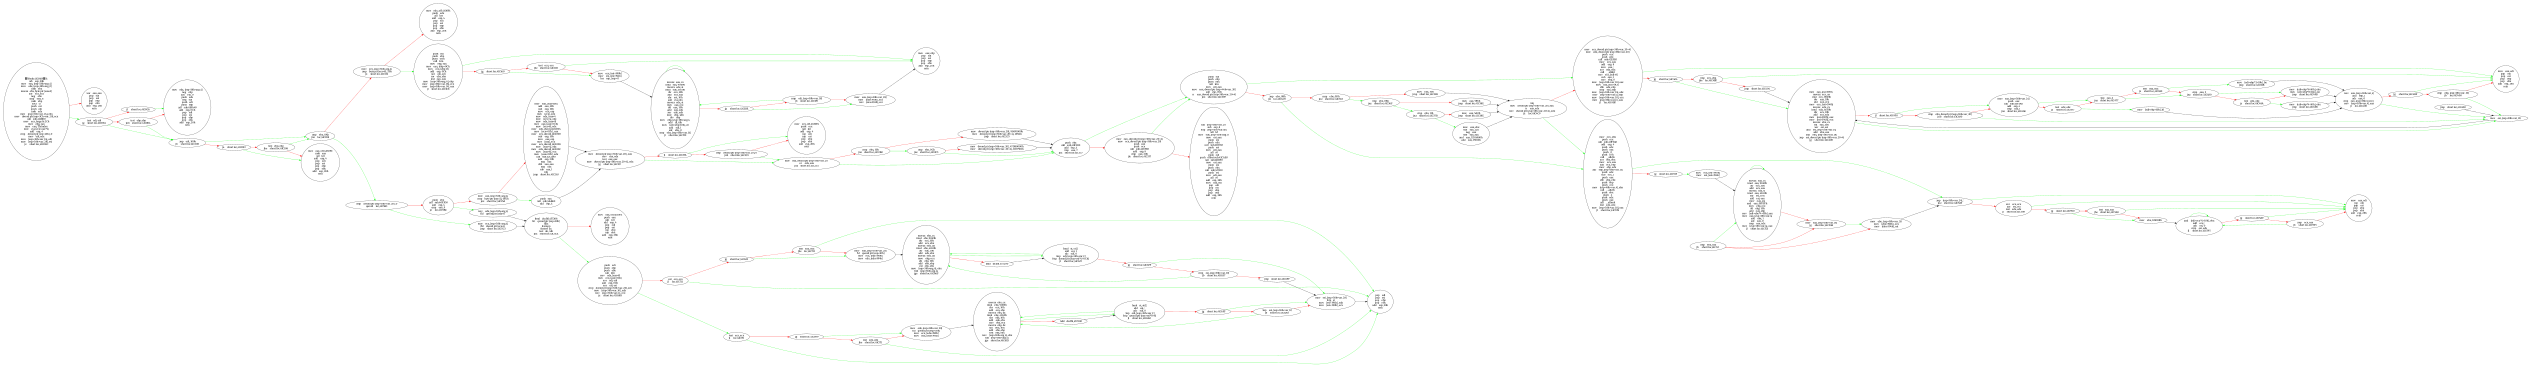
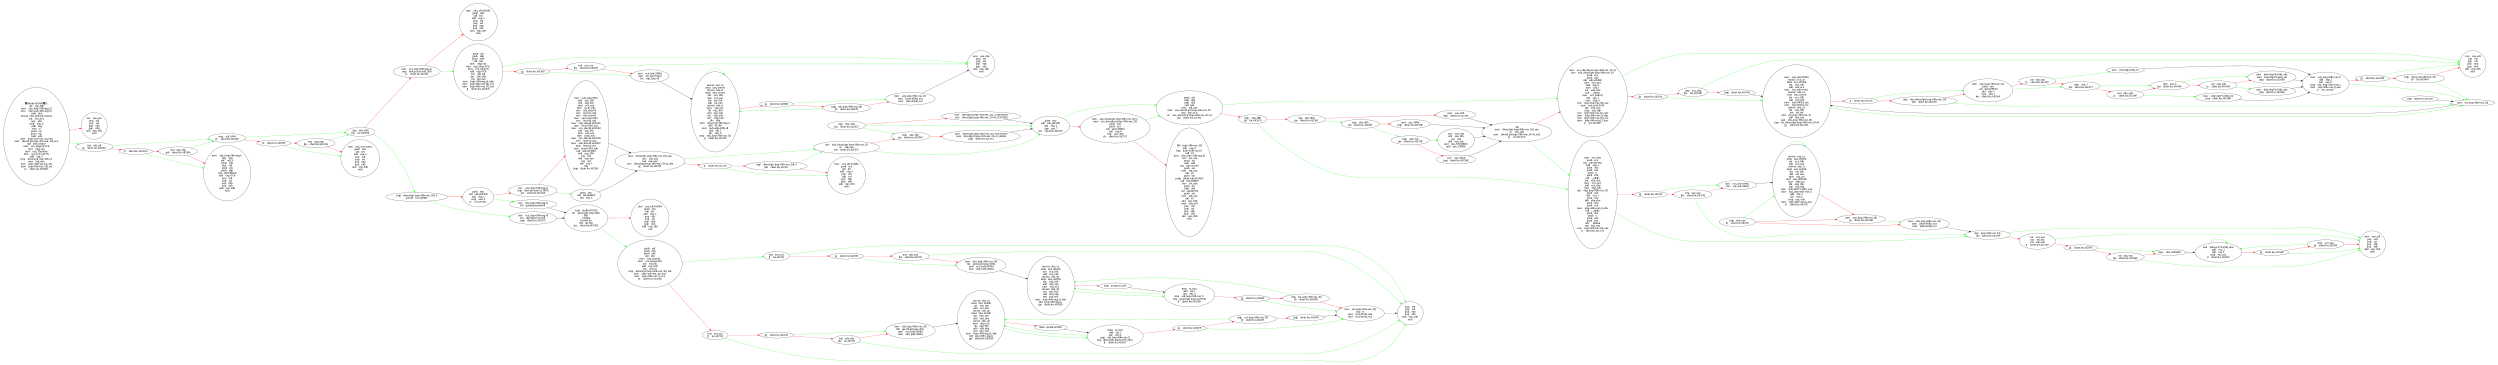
  digraph {
    fontname=Merriweather
    rankdir=LR
    node [fontname=Merriweather]
    edge [color=red fontname=Merriweather]
    n1 [label="58sub_41C06031:\nsub     esp, 28h\nmov     eax, [esp+28h+arg_4]\nmov     edx, [esp+28h+arg_0]\npush    ebx\nmovsx   ebx, byte ptr [eax+2]\nxor     ecx, ecx\nneg     ebx\ncmp     ebx, 8\npush    ebp\nsetz    cl\npush    esi\npush    edi\npush    edx\nmov     [esp+3Ch+var_24], ebx\nmov     dword ptr [esp+3Ch+var_20], ecx\ncall    sub_414BE0\nmov     ecx, large fs:2Ch\nmov     ebp, eax\nmov     eax, TlsIndex\nmov     esi, [ecx+eax*4]\nadd     esp, 4\ncmp     dword ptr [esi+40h], 0\nmov     edi, edx\nmov     [esp+38h+var_14], edi\nmov     [esp+38h+var_28], esi\njz      short loc_41C0BC"]
    n2 [label="xor     eax, eax\npop     edi\npop     esi\npop     ebp\npop     ebx\nadd     esp, 28h\nretn"]
    n3 [label="test    edi, edi\njg      short loc_41C0E4"]
    n4 [label="jl      short loc_41C0C6"]
    n5 [label="cmp     edi, 100h\njb      short loc_41C108"]
    n6 [label="test    ebp, ebp\njnb     short loc_41C0E4"]
    n7 [label="mov     edx, [esp+38h+arg_4]\nneg     ebp\nadc     edi, 0\npush    edx\nneg     edi\npush    edi\npush    ebp\ncall    sub_41BA40\nadd     esp, 0Ch\npop     edi\npop     esi\npop     ebp\npop     ebx\nadd     esp, 28h\nretn"]
    n8 [label="ja      short loc_41C0F2"]
    n9 [label="cmp     ebx, 0Ah\njnz     loc_41C1D8"]
    n10 [label="test    ebp, ebp\njbe     short loc_41C108"]
    n11 [label="mov     eax, off_4630FC\npush    eax\ncall    krr\nadd     esp, 4\npop     edi\npop     esi\npop     ebp\npop     ebx\nadd     esp, 28h\nretn"]
    n12 [label="mov     ecx, [esp+38h+arg_4]\ncmp     byte ptr [ecx+8], 20h\njz      short loc_41C132"]
    n13 [label="cmp     dword ptr [esp+38h+var_20], 0\nqword     loc_41C5B3"]
    n14 [label="mov     edx, off_4630F4\npush    edx\ncall    krr\nadd     esp, 4\npop     edi\npop     esi\npop     ebp\npop     ebx\nadd     esp, 28h\nretn"]
    n15 [label="push    edi\npush    ebp\npush    0Ah\ncall    ktn\nmov     ebp, eax\nmov     eax, [ebp+0Ch]\nmov     ecx, [ebp+8]\nadd     esp, 0Ch\nxor     edi, edi\nxor     ebx, ebx\ntest    eax, eax\nmov     [esp+38h+arg_4], ebp\nmov     [esp+38h+var_18], ecx\nmov     [esp+38h+var_14], eax\njl      short loc_41C1CE"]
    n16 [label="push    ebx\ncall    sub_40F3D0\nadd     esp, 4\ncmp     eax, 9\njz      loc_41C5BC"]
    n17 [label="mov     ecx, [esp+38h+arg_4]\nfld     dword ptr [ecx+8]\njmp     short loc_41C5C3"]
    n18 [label="jg      short loc_41C160"]
    n19 [label="mov     eax, ebp\npop     edi\npop     esi\npop     ebp\npop     ebx\nadd     esp, 28h\nretn"]
    n20 [label="test    ecx, ecx\njbe     short loc_41C1CE"]
    n21 [label="mov     ecx, [esi+390h]\nmov     esi, [esi+394h]\nlea     esp, [esp+0]"]
    n22 [label="movzx   eax, cx\nimul    eax, 9069h\nmovzx   edx, si\nimul    edx, 4650h\nshr     ecx, 10h\nadd     ecx, eax\nshr     esi, 10h\nadd     esi, edx\nmovzx   edx, si\nmov     eax, ecx\nshl     eax, 10h\nadd     eax, edx\nxor     edx, edx\nmov     ebp, 1Ah\ndiv     ebp\nmov     ebp, [esp+38h+arg_4]\nadd     dl, 61h\nmov     [edi+ebp+10h], dl\nadd     edi, 1\nadc     ebx, 0\ncmp     ebx, [esp+38h+var_14]\njl      short loc_41C170"]
    n23 [label="jg      short loc_41C1BE"]
    n24 [label="cmp     edi, [esp+38h+var_18]\njb      short loc_41C170"]
    n25 [label="mov     eax, [esp+38h+var_28]\nmov     [eax+390h], ecx\nmov     [eax+394h], esi"]
    n26 [label="mov     eax, [esp+38h+arg_4]\ncmp     byte ptr [eax+2], 0FEh\njnz     short loc_41C25A"]
    n27 [label="mov     edx, [esp+38h+arg_4]\nfld     qword ptr [edx+8]"]
    n28 [label="fmul    ds:dbl_457208\nfst     qword ptr [esp+30h]\nfldz\nfcompp\nfnstsw  ax\ntest    ah, 41h\njnz     short loc_41C5EE"]
    n29 [label="mov     edx, [eax+10h]\nadd     eax, 10h\nsub     esp, 10h\nmov     ecx, esp\nmov     [ecx], edx\nmov     edx, [eax+4]\nmov     [ecx+4], edx\nmov     edx, [eax+8]\nmov     eax, [eax+0Ch]\nmov     [ecx+8], edx\nmov     edx, dword_4E2004\nmov     [ecx+0Ch], eax\nmov     ecx, dword_4E2000\nsub     esp, 10h\nmov     eax, esp\nmov     [eax], ecx\nmov     ecx, dword_4E2008\nmov     [eax+4], edx\nmov     edx, dword_4E200C\nmov     [eax+8], ecx\nmov     [eax+0Ch], edx\ncall    sub_42CDA0\nadd     esp, 20h\nneg     eax\nsbb     eax, eax\nneg     eax\nsub     eax, 1\ncdq\njmp     short loc_41C263"]
    n30 [label="push    eax\ncall    sub_414BE0\nadd     esp, 4"]
    n31 [label="mov     dword ptr [esp+38h+var_20], eax\nmov     eax, edx\ntest    eax, eax\nmov     dword ptr [esp+38h+var_20+4], edx\njg      short loc_41C291"]
    n32 [label="jl      short loc_41C27A"]
    n33 [label="mov     edx, dword ptr [esp+38h+var_20]\nor      edx, eax\njnz     short loc_41C2C5"]
    n34 [label="cmp     dword ptr [esp+38h+var_20], 0\njnb     short loc_41C291"]
    n35 [label="mov     ecx, off_4630F4\npush    ecx\ncall    krr\nadd     esp, 4\npop     edi\npop     esi\npop     ebp\npop     ebx\nadd     esp, 28h\nretn"]
    n36 [label="cmp     ebx, 10h\njnz     short loc_41C2B0"]
    n37 [label="push    ebx\ncall    sub_40F3D0\nadd     esp, 4\ncmp     eax, 7\njnz     short loc_41C337"]
    n38 [label="mov     dword ptr [esp+38h+var_20], 914F0000h\nmov     dword ptr [esp+38h+var_20+4], 4E94h\njmp     short loc_41C2C5"]
    n39 [label="cmp     ebx, 0Ch\njnz     short loc_41C2C5"]
    n40 [label="mov     eax, dword ptr [esp+38h+var_20+4]\nmov     ecx, dword ptr [esp+38h+var_20]\npush    eax\npush    ecx\ncall    sub_42E5E0\nadd     esp, 8\ncmp     eax, 20h\njle     short loc_41C337"]
    n41 [label="push    edi\npush    ebp\npush    ebx\ncall    ktn\nmov     edi, eax\nmov     eax, dword ptr [esp+44h+var_20]\nadd     esp, 0Ch\nor      eax, dword ptr [esp+38h+var_20+4]\njnz     short loc_41C39F"]
    n42 [label="mov     dword ptr [esp+38h+var_20], 47DB0000h\nmov     dword ptr [esp+38h+var_20+4], 1C075E1h"]
    n43 [label="fild    [esp+38h+var_20]\nsub     esp, 8\nfstp    [esp+40h+var_40]\ncall    kf\nmov     edx, [esp+40h+arg_0]\nmov     esi, eax\npush    esi\npush    edx\ncall    sub_41C060\npush    esi\nmov     edi, eax\ncall    r0\npush    edi\npush    offset sub_42CAE0\ncall    sub_411BF0\nmov     esi, eax\npush    esi\npush    ebx\ncall    sub_417310\npush    esi\nmov     edi, eax\ncall    r0\nadd     esp, 28h\nmov     eax, edi\npop     edi\npop     esi\npop     ebp\npop     ebx\nadd     esp, 28h\nretn"]
    n44 [label="cmp     ebx, 0Bh\njle     loc_41C4C9"]
    n45 [label="mov     ecx, dword ptr [esp+38h+var_20+4]\nmov     edx, dword ptr [esp+38h+var_20]\npush    ecx\npush    edx\ncall    sub_42E5E0\nmov     ecx, eax\nadd     esp, 8\nmov     eax, 1\nxor     edx, edx\ncall    __allshl\nmov     ecx, [edi+8]\nsub     eax, 1\nmov     ebp, 0\nmov     [esp+38h+var_18], eax\nmov     eax, [edi+0Ch]\nsbb     edx, ebp\ncmp     eax, ebp\nmov     [esp+38h+var_14], edx\nmov     [esp+38h+var_4], ebp\nmov     [esp+38h+var_10], ecx\nmov     [esp+38h+var_C], eax\njl      loc_41C4BF"]
    n46 [label="cmp     ebx, 0Dh\njnz     short loc_41C363"]
    n47 [label="mov     ecx, ebx\npush    ecx\ncall    sub_40F3A0\nadd     esp, 4\npush    edx\npush    eax\npush    0\npush    10h\ncall    __alldiv\nxor     ebx, ebx\nmov     ecx, eax\nadd     ecx, ebp\nmov     ebp, edx\nadc     ebp, [esp+38h+var_14]\npush    edx\nsub     ecx, 1\npush    eax\nsbb     ebp, ebx\npush    ebp\npush    ecx\nmov     [esp+48h+var_4], ebx\ncall    __alldiv\npush    ebx\npush    4\npush    edx\npush    eax\ncall    __allmul\ntest    edx, edx\nmov     [esp+38h+var_18], eax\njl      short loc_41C57B"]
    n48 [label="jg      short loc_41C404"]
    n49 [label="mov     eax, edi\npop     edi\npop     esi\npop     ebp\npop     ebx\nadd     esp, 28h\nretn"]
    n50 [label="mov     eax, 30h\njmp     short loc_41C38E"]
    n51 [label="cmp     ebx, 0Eh\njnz     short loc_41C36F"]
    n52 [label="jg      short loc_41C515"]
    n53 [label="cmp     [esp+38h+var_24], 1\njnz     short loc_41C5A9"]
    n54 [label="cdq\nmov     dword ptr [esp+38h+var_20], eax\nor      eax, edx\nmov     dword ptr [esp+38h+var_20+4], edx\njz      loc_41C4C9"]
    n55 [label="mov     eax, 5B5h\njmp     short loc_41C38E"]
    n56 [label="cmp     ebx, 11h\njnz     short loc_41C37B"]
    n57 [label="mov     eax, 5A0h\njmp     short loc_41C38E"]
    n58 [label="mov     eax, ebx\nsub     eax, 12h\nneg     eax\nsbb     eax, eax\nand     eax, 5250A80h\nadd     eax, 15180h"]
    n59 [label="cmp     ecx, ebp\njbe     loc_41C4BF"]
    n60 [label="mov     eax, [esi+390h]\nmovzx   ecx, ax\nimul    ecx, 9069h\nshr     eax, 10h\nadd     eax, ecx\nmov     ecx, [esi+394h]\nmovzx   edx, cx\nimul    edx, 4650h\nshr     ecx, 10h\nadd     ecx, edx\nmov     [esi+390h], eax\nmov     [esi+394h], ecx\nmovzx   ebx, cx\nshl     eax, 10h\nxor     esi, esi\nand     esi, [esp+38h+var_14]\nadd     ebx, eax\nand     ebx, [esp+38h+var_18]\ncmp     esi, dword ptr [esp+38h+var_20+4]\njg      short loc_41C400"]
    n61 [label="jmp     short loc_41C404"]
    n62 [label="mov     esi, [esp+38h+var_28]"]
    n63 [label="jl      short loc_41C458"]
    n64 [label="jmp     short loc_41C400"]
    n65 [label="cmp     ebx, dword ptr [esp+38h+var_20]\njnb     short loc_41C400"]
    n66 [label="mov     eax, [esp+38h+var_24]\npush    eax\ncall    sub_40F3A0\nadd     esp, 4\ncmp     eax, 1\njnz     short loc_41C46E"]
    n67 [label="test    edx, edx\njz      short loc_41C497"]
    n68 [label="cmp     eax, 2\njnz     short loc_41C477"]
    n69 [label="mov     [edi+ebp+10h], bl"]
    n70 [label="test    edx, edx\njz      short loc_41C490"]
    n71 [label="cmp     eax, 5\njnz     short loc_41C480"]
    n72 [label="mov     eax, [esp+38h+var_4]\nadd     ebp, 1\nadc     eax, 0\ncmp     eax, [esp+38h+var_C]\nmov     [esp+38h+var_4], eax\njl      loc_41C400"]
    n73 [label="mov     [edi+ebp*2+10h], bx\njmp     short loc_41C49B"]
    n74 [label="test    edx, edx\njz      short loc_41C48A"]
    n75 [label="mov     [edi+ebp*8+10h], ebx\nmov     [edi+ebp*8+14h], esi\njmp     short loc_41C49B"]
    n76 [label="mov     [edi+ebp*4+10h], ebx\njmp     short loc_41C49B"]
    n77 [label="jg      short loc_41C4BF"]
    n78 [label="cmp     ebp, [esp+38h+var_10]\njb      loc_41C400"]
+   n79 [label="test    eax, eax\njbe     short loc_41C57B"]
    n80 [label="mov     ecx, [esi+390h]\nmov     esi, [esi+394h]"]
    n81 [label="xor     ecx, ecx\nxor     esi, esi\ntest    edx, edx\njl      short loc_41C5A9"]
    n82 [label="mov     eax, edi\npop     edi\npop     esi\npop     ebp\npop     ebx\nadd     esp, 28h\nretn"]
    n83 [label="movzx   eax, cx\nimul    eax, 9069h\nshr     ecx, 10h\nadd     ecx, eax\nmovzx   eax, si\nimul    eax, 4650h\nshr     esi, 10h\nadd     esi, eax\nmov     eax, esi\nand     eax, 0FFFFh\nmov     ebp, ecx\nshl     ebp, 10h\nadd     eax, ebp\nmov     [edi+ebx*4+10h], eax\nmov     eax, [esp+38h+var_4]\nadd     ebx, 1\nadc     eax, 0\ncmp     eax, edx\nmov     [esp+38h+var_4], eax\njl      short loc_41C521"]
    n84 [label="mov     eax, [esp+38h+var_18]\njg      short loc_41C56B"]
    n85 [label="mov     ebx, [esp+38h+var_28]\nmov     [ebx+390h], ecx\nmov     [ebx+394h], esi"]
    n86 [label="cmp     ebx, eax\njb      short loc_41C521"]
    n87 [label="jg      short loc_41C590"]
    n88 [label="test    eax, eax\njbe     short loc_41C5A9"]
    n89 [label="mov     ebx, 1010101h"]
    n90 [label="and     [edi+ecx*4+10h], ebx\nadd     ecx, 1\nadc     esi, 0\ncmp     esi, edx\njl      short loc_41C595"]
    n91 [label="jg      short loc_41C5A9"]
    n92 [label="cmp     ecx, eax\njb      short loc_41C595"]
    n93 [label="mov     eax, off_4630F4\npush    eax\ncall    krr\nadd     esp, 4\npop     edi\npop     esi\npop     ebp\npop     ebx\nadd     esp, 28h\nretn"]
    n94 [label="push    edi\npush    ebp\npush    ebx\ncall    ktn\nmov     edx, [eax+8]\nmov     ecx, [eax+0Ch]\nxor     edi, edi\nadd     esp, 0Ch\nxor     esi, esi\ncmp     dword ptr [esp+38h+var_20], edi\nmov     [esp+38h+var_10], edx\nmov     [esp+38h+var_C], ecx\njz      short loc_41C68B"]
    n95 [label="test    ecx, ecx\njl      loc_41C711"]
    n96 [label="test    ecx, ecx\njl      loc_41C711"]
    n97 [label="jg      short loc_41C623"]
    n98 [label="pop     edi\npop     esi\npop     ebp\npop     ebx\nadd     esp, 28h\nretn"]
    n99 [label="jg      short loc_41C699"]
    n100 [label="test    edx, edx\njbe     loc_41C711"]
    n101 [label="mov     edx, [esp+38h+var_28]\nfld     qword ptr [esp+30h]\nmov     ecx, [edx+390h]\nmov     edx, [edx+394h]"]
    n102 [label="movzx   ebx, cx\nimul    ebx, 9069h\nshr     ecx, 10h\nadd     ecx, ebx\nmovzx   ebx, dx\nimul    ebx, 4650h\nshr     edx, 10h\nadd     edx, ebx\nmovzx   ebx, dx\nmov     ebp, ecx\nshl     ebp, 10h\nadd     ebx, ebp\ntest    ebx, ebx\nmov     [esp+38h+arg_4], ebx\nfild    [esp+38h+arg_4]\njge     short loc_41C66F"]
    n103 [label="fadd    ds:dbl_457200"]
    n104 [label="fmul    st, st(1)\nadd     esi, 1\nadc     edi, 0\ncmp     edi, [esp+38h+var_C]\nfstp    dword ptr [eax+esi*4+0Ch]\njl      short loc_41C637"]
    n105 [label="jg      short loc_41C6FF"]
    n106 [label="cmp     esi, [esp+38h+var_10]\njb      short loc_41C637"]
    n107 [label="mov     esi, [esp+38h+var_28]\nfstp    st\nmov     [esi+394h], edx\nmov     [esi+390h], ecx"]
    n108 [label="jmp     short loc_41C6FF"]
    n109 [label="test    edx, edx\njbe     short loc_41C711"]
    n110 [label="mov     edx, [esp+38h+var_28]\nfld     qword ptr [esp+30h]\nmov     ecx, [edx+390h]\nmov     edx, [edx+394h]"]
    n111 [label="movzx   ebx, cx\nimul    ebx, 9069h\nshr     ecx, 10h\nadd     ecx, ebx\nmovzx   ebx, dx\nimul    ebx, 4650h\nshr     edx, 10h\nadd     edx, ebx\nmov     ebx, ecx\nmovzx   ebp, dx\nshl     ebx, 10h\nadd     ebx, ebp\ntest    ebx, ebx\nmov     [esp+38h+arg_4], ebx\nfild    [esp+38h+arg_4]\njge     short loc_41C6E5"]
    n112 [label="fadd    ds:dbl_457200"]
    n113 [label="fmul    st, st(1)\nadd     esi, 1\nadc     edi, 0\ncmp     edi, [esp+38h+var_C]\nfstp    qword ptr [eax+esi*8+8]\njl      short loc_41C6AD"]
    n114 [label="jg      short loc_41C6FF"]
    n115 [label="cmp     esi, [esp+38h+var_10]\njb      short loc_41C6AD"]
    n1 -> n2
    n1 -> n3 [color=green]
    n3 -> n4
    n3 -> n5 [color=green]
-   n3 -> n6
+   n4 -> n6
    n4 -> n7 [color=green]
    n5 -> n8
    n5 -> n9 [color=green]
    n6 -> n5 [color=green]
    n6 -> n7
    n8 -> n10
    n8 -> n11 [color=green]
    n9 -> n12
    n9 -> n13 [color=green]
    n10 -> n9 [color=green]
    n10 -> n11
    n12 -> n14
    n12 -> n15 [color=green]
    n13 -> n16
    n13 -> n17 [color=green]
    n15 -> n18
    n15 -> n19 [color=green]
    n16 -> n26
    n16 -> n27 [color=green]
    n17 -> n28 [color=black]
    n18 -> n20
    n18 -> n21 [color=green]
    n20 -> n19 [color=green]
    n20 -> n21
    n21 -> n22 [color=black]
    n22 -> n22 [color=green]
    n22 -> n23
    n23 -> n24
    n23 -> n25 [color=green]
    n24 -> n22 [color=green]
    n24 -> n25
    n25 -> n19 [color=black]
    n26 -> n29
    n26 -> n30 [color=green]
    n27 -> n28 [color=black]
    n28 -> n93
    n28 -> n94 [color=green]
    n29 -> n31 [color=black]
    n30 -> n31 [color=black]
    n31 -> n32
    n31 -> n33 [color=green]
    n32 -> n34
    n32 -> n35 [color=green]
    n33 -> n36
    n33 -> n37 [color=green]
    n34 -> n33 [color=green]
    n34 -> n35
    n36 -> n38
-   n36 -> n39 [color=green]
+   n39 -> n36 [color=green]
    n37 -> n40
    n37 -> n41 [color=green]
    n38 -> n37 [color=black]
    n39 -> n37 [color=green]
    n39 -> n42
    n40 -> n41 [color=green]
    n40 -> n43
    n41 -> n44
    n41 -> n45 [color=green]
    n42 -> n37 [color=black]
    n44 -> n46
    n44 -> n47 [color=green]
    n45 -> n48
    n45 -> n49 [color=green]
    n46 -> n50
    n46 -> n51 [color=green]
    n47 -> n52
    n47 -> n53 [color=green]
    n48 -> n59
    n48 -> n60 [color=green]
    n50 -> n54 [color=black]
    n51 -> n55
    n51 -> n56 [color=green]
+   n52 -> n79
    n52 -> n80 [color=green]
    n53 -> n81
    n53 -> n82 [color=green]
    n54 -> n45
    n54 -> n47 [color=green]
    n55 -> n54 [color=black]
    n56 -> n57
    n56 -> n58 [color=green]
    n57 -> n54 [color=black]
    n58 -> n54 [color=black]
    n59 -> n49 [color=green]
    n59 -> n61
    n60 -> n62 [color=green]
    n60 -> n63
    n61 -> n60 [color=black]
    n62 -> n60 [color=black]
    n63 -> n65
    n63 -> n66 [color=green]
    n64 -> n62 [color=black]
    n65 -> n62 [color=green]
    n65 -> n66
    n66 -> n67
    n66 -> n68 [color=green]
    n67 -> n68
    n67 -> n69 [color=green]
    n68 -> n70
    n68 -> n71 [color=green]
    n69 -> n72 [color=black]
    n70 -> n71
    n70 -> n73 [color=green]
    n71 -> n74
    n71 -> n75 [color=green]
    n72 -> n62 [color=green]
    n72 -> n77
    n73 -> n72 [color=black]
    n74 -> n75
    n74 -> n76 [color=green]
    n75 -> n72 [color=black]
    n76 -> n72 [color=black]
    n77 -> n49 [color=green]
    n77 -> n78
    n78 -> n49
    n78 -> n62 [color=green]
+   n79 -> n53 [color=green]
+   n79 -> n80
    n80 -> n83 [color=black]
    n81 -> n82 [color=green]
    n81 -> n87
    n83 -> n83 [color=green]
    n83 -> n84
    n84 -> n85 [color=green]
    n85 -> n53 [color=black]
    n86 -> n83 [color=green]
    n86 -> n84
    n86 -> n85
    n87 -> n88
    n87 -> n89 [color=green]
    n88 -> n82 [color=green]
    n88 -> n89
    n89 -> n90 [color=black]
    n90 -> n90 [color=green]
    n90 -> n91
    n91 -> n82 [color=green]
    n91 -> n92
    n92 -> n82
    n92 -> n90 [color=green]
    n94 -> n95
    n94 -> n96 [color=green]
    n95 -> n97
    n95 -> n98 [color=green]
    n96 -> n98 [color=green]
    n96 -> n99
    n97 -> n100
    n97 -> n101 [color=green]
    n99 -> n109
    n99 -> n110 [color=green]
    n100 -> n98 [color=green]
    n100 -> n101
    n101 -> n102 [color=black]
    n102 -> n103
    n102 -> n104 [color=green]
    n103 -> n104 [color=black]
    n104 -> n102 [color=green]
    n104 -> n105
    n105 -> n106
    n105 -> n107 [color=green]
    n106 -> n102 [color=green]
    n106 -> n108
    n107 -> n98 [color=black]
    n108 -> n107 [color=black]
    n109 -> n98 [color=green]
    n109 -> n110
    n110 -> n111 [color=black]
    n111 -> n112
    n111 -> n113 [color=green]
    n112 -> n113 [color=black]
    n113 -> n111 [color=green]
    n113 -> n114
    n114 -> n107 [color=green]
    n114 -> n115
    n115 -> n107
    n115 -> n111 [color=green]
  }
